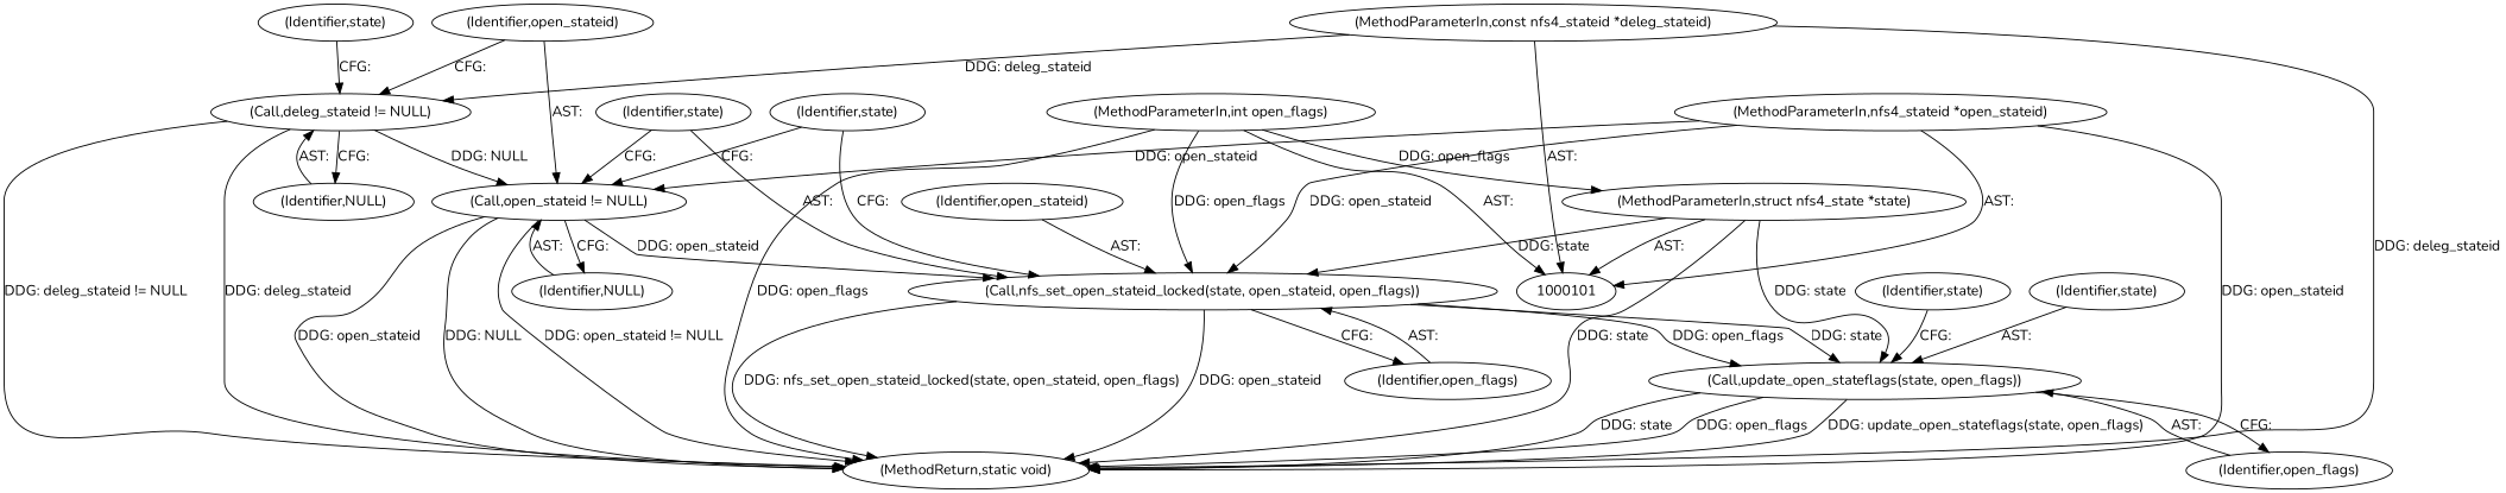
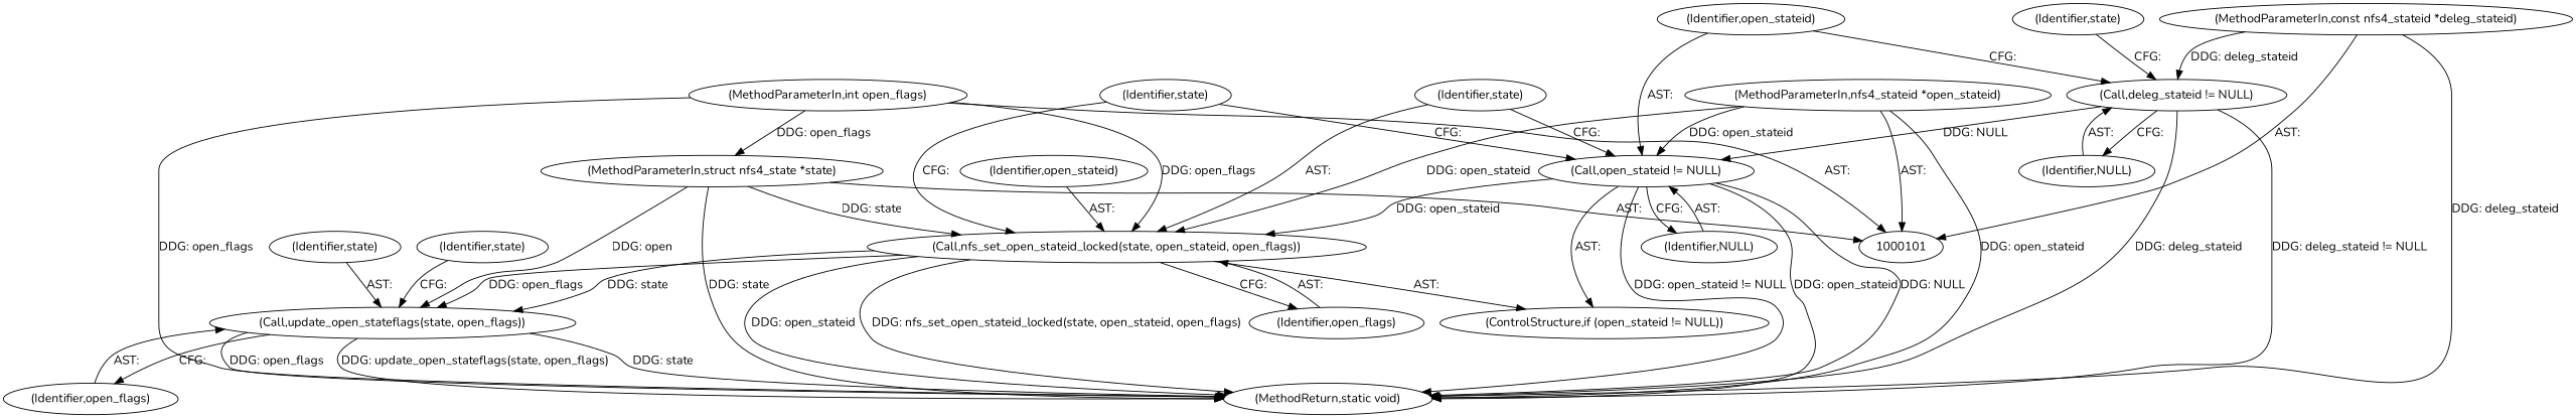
  digraph {
    fontname=Nunito
    node [fontname=Nunito]
    edge [fontname=Nunito]
    n1 [label="(Call,update_open_stateflags(state, open_flags))"]
    n2 [label="(Identifier,open_flags)"]
    n3 [label="(MethodReturn,static void)"]
    n4 [label="(Call,nfs_set_open_stateid_locked(state, open_stateid, open_flags))"]
+   n5 [label="(ControlStructure,if (open_stateid != NULL))"]
    n6 [label="(Identifier,open_flags)"]
    n7 [label="(MethodParameterIn,struct nfs4_state *state)"]
    1000101
    n9 [label="(Call,open_stateid != NULL)"]
    n10 [label="(Identifier,NULL)"]
    n11 [label="(MethodParameterIn,nfs4_stateid *open_stateid)"]
    n12 [label="(Call,deleg_stateid != NULL)"]
    n13 [label="(Identifier,NULL)"]
    n14 [label="(MethodParameterIn,const nfs4_stateid *deleg_stateid)"]
    n15 [label="(MethodParameterIn,int open_flags)"]
    n16 [label="(Identifier,state)"]
    n17 [label="(Identifier,state)"]
    n18 [label="(Identifier,open_stateid)"]
    n19 [label="(Identifier,state)"]
    n20 [label="(Identifier,state)"]
    n21 [label="(Identifier,state)"]
    n22 [label="(Identifier,open_stateid)"]
    n1 -> n2 [label="CFG: "]
    n1 -> n3 [label="DDG: state"]
    n1 -> n3 [label="DDG: open_flags"]
    n1 -> n3 [label="DDG: update_open_stateflags(state, open_flags)"]
    n2 -> n1 [label="AST: "]
    n4 -> n1 [label="DDG: state"]
    n4 -> n1 [label="DDG: open_flags"]
    n4 -> n3 [label="DDG: nfs_set_open_stateid_locked(state, open_stateid, open_flags)"]
    n4 -> n3 [label="DDG: open_stateid"]
+   n4 -> n5 [label="AST: "]
    n4 -> n6 [label="CFG: "]
    n6 -> n4 [label="AST: "]
-   n7 -> n1 [label="DDG: state"]
+   n7 -> n1 [label="DDG: open"]
    n7 -> n3 [label="DDG: state"]
    n7 -> n4 [label="DDG: state"]
    n7 -> 1000101 [label="AST: "]
    n9 -> n3 [label="DDG: open_stateid"]
    n9 -> n3 [label="DDG: NULL"]
    n9 -> n3 [label="DDG: open_stateid != NULL"]
    n9 -> n4 [label="DDG: open_stateid"]
+   n9 -> n5 [label="AST: "]
    n9 -> n10 [label="CFG: "]
    n10 -> n9 [label="AST: "]
    n11 -> n3 [label="DDG: open_stateid"]
    n11 -> n4 [label="DDG: open_stateid"]
    n11 -> 1000101 [label="AST: "]
    n11 -> n9 [label="DDG: open_stateid"]
    n12 -> n3 [label="DDG: deleg_stateid != NULL"]
    n12 -> n3 [label="DDG: deleg_stateid"]
    n12 -> n9 [label="DDG: NULL"]
    n12 -> n13 [label="CFG: "]
    n13 -> n12 [label="AST: "]
    n14 -> n3 [label="DDG: deleg_stateid"]
    n14 -> 1000101 [label="AST: "]
    n14 -> n12 [label="DDG: deleg_stateid"]
    n15 -> n3 [label="DDG: open_flags"]
    n15 -> n4 [label="DDG: open_flags"]
    n15 -> n7 [label="DDG: open_flags"]
    n15 -> 1000101 [label="AST: "]
    n16 -> n1 [label="CFG: "]
    n17 -> n4 [label="AST: "]
    n17 -> n9 [label="CFG: "]
    n18 -> n9 [label="AST: "]
    n18 -> n12 [label="CFG: "]
    n19 -> n1 [label="AST: "]
    n20 -> n4 [label="CFG: "]
    n20 -> n9 [label="CFG: "]
    n21 -> n12 [label="CFG: "]
    n22 -> n4 [label="AST: "]
  }
